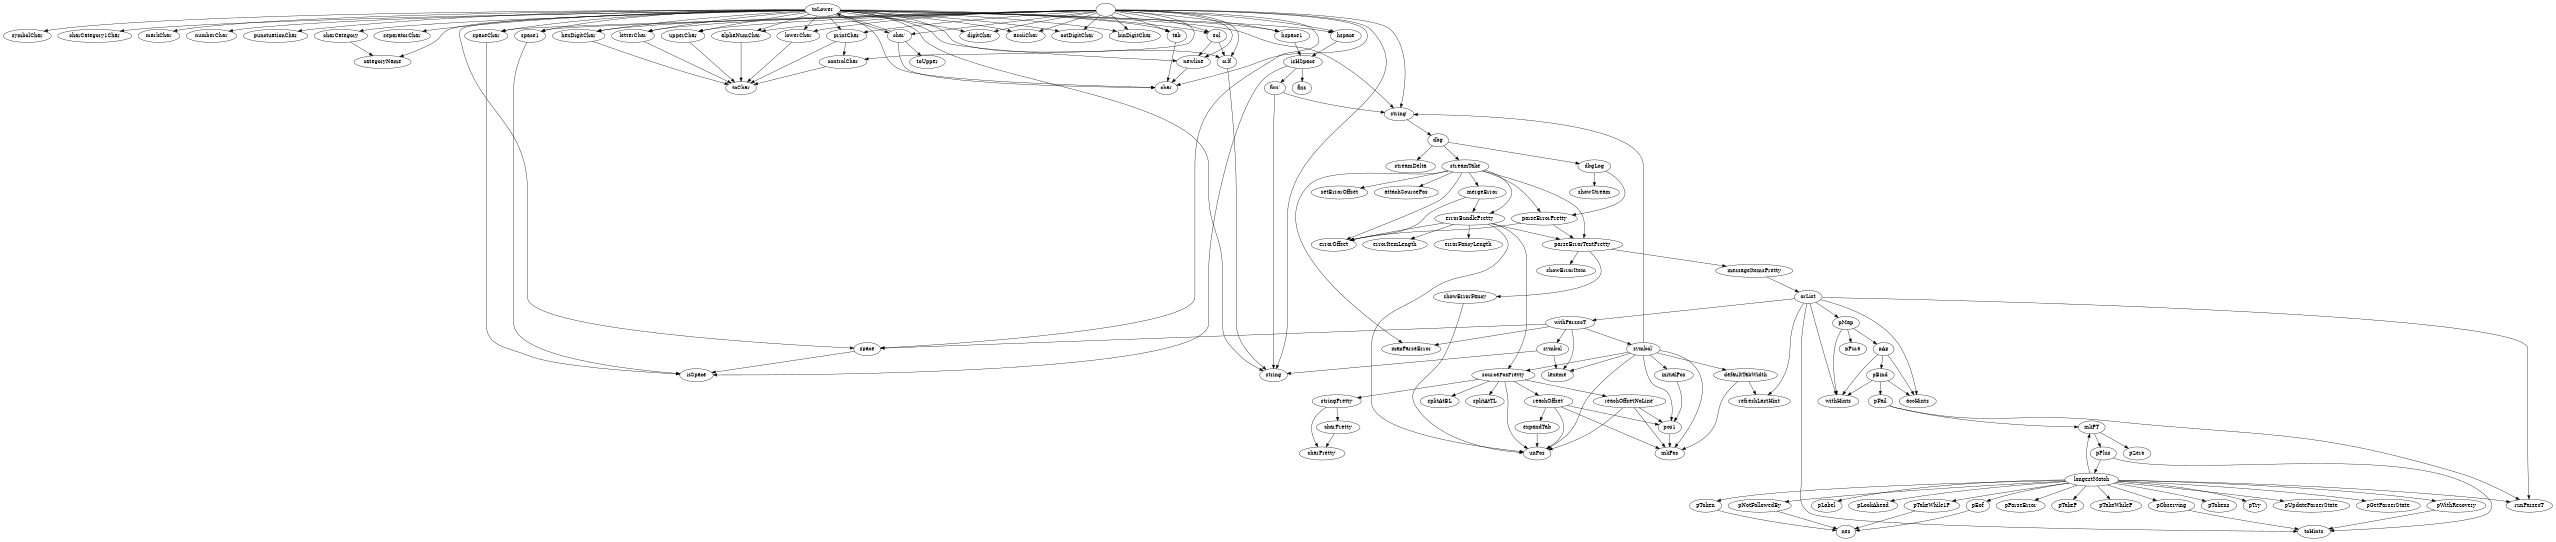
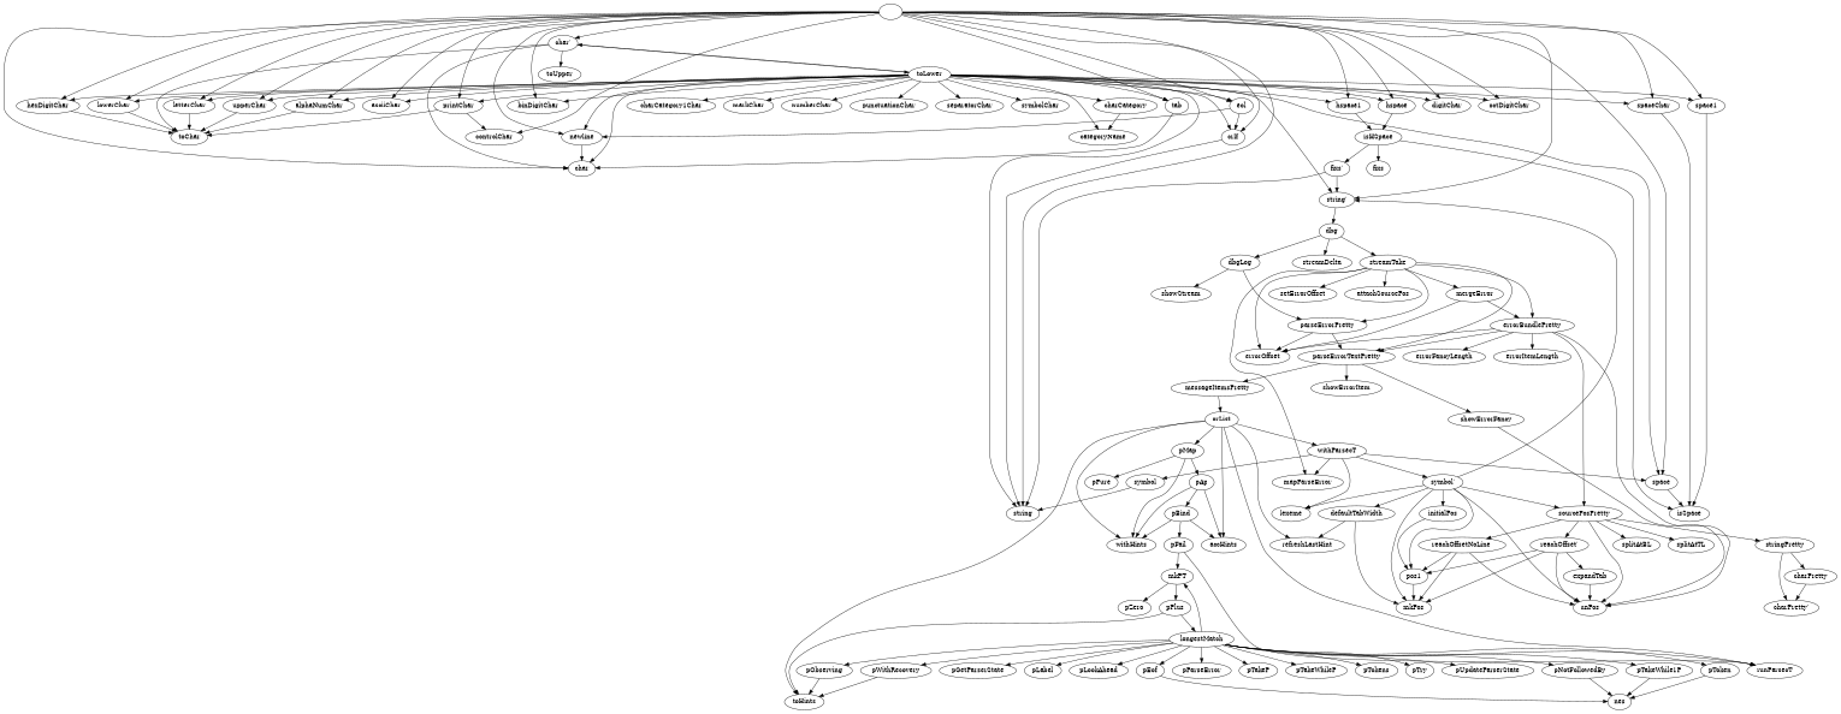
  strict digraph {
    node [style=solid]
    alphaNumChar
    toChar
    charCategory
    categoryName
    charPretty
    "charPretty\'"
    "char\'"
    char
    toLower
    toUpper
    asciiChar
    binDigitChar
    crlf
    string
    digitChar
    eol
    newline
    "string\'"
    hexDigitChar
    hspace
    hspace1
    n22 [label=charCategory1Char]
    letterChar
    lowerChar
    markChar
    numberChar
    octDigitChar
    printChar
    punctuationChar
    separatorChar
    space
    space1
    spaceChar
    symbolChar
    tab
    upperChar
    controlChar
    dbg
    dbgLog
    streamDelta
    streamTake
    parseErrorPretty
    showStream
    attachSourcePos
    errorBundlePretty
    errorOffset
    parseErrorTextPretty
    mapParseError
    mergeError
    setErrorOffset
    defaultTabWidth
    mkPos
    refreshLastHint
    errorFancyLength
    errorItemLength
    sourcePosPretty
    unPos
    messageItemsPretty
    showErrorFancy
    showErrorItem
    "reachOffsetNoLine\'"
    "reachOffset\'"
    splitAtBL
    splitAtTL
    stringPretty
    expandTab
    "fixs\'"
    isHSpace
    fixs
    isSpace
    initialPos
    pos1
    longestMatch
    mkPT
    pEof
    pGetParserState
    pLabel
    pLookAhead
    pNotFollowedBy
    pObserving
    pParseError
    pTakeP
    pTakeWhile1P
    pTakeWhileP
    pToken
    pTokens
    pTry
    pUpdateParserState
    pWithRecovery
    runParsecT
    pPlus
    pZero
    nes
    toHints
    orList
    accHints
    pMap
    withHints
    withParsecT
    pAp
    pPure
    lexeme
    symbol
    "symbol\'"
    pBind
    pFail
    "" [style=""]
    alphaNumChar -> toChar
    charCategory -> categoryName
    charPretty -> "charPretty\'"
    "char\'" -> char
    "char\'" -> toLower
    "char\'" -> toUpper
    toLower -> alphaNumChar
    toLower -> charCategory
    toLower -> categoryName
    toLower -> "char\'"
    toLower -> char
    toLower -> asciiChar
    toLower -> binDigitChar
    toLower -> crlf
    toLower -> string
    toLower -> digitChar
    toLower -> eol
    toLower -> newline
    toLower -> "string\'"
    toLower -> hexDigitChar
    toLower -> hspace
    toLower -> hspace1
    toLower -> n22
    toLower -> letterChar
    toLower -> lowerChar
    toLower -> markChar
    toLower -> numberChar
    toLower -> octDigitChar
    toLower -> printChar
    toLower -> punctuationChar
    toLower -> separatorChar
    toLower -> space
    toLower -> space1
    toLower -> spaceChar
    toLower -> symbolChar
    toLower -> tab
    toLower -> upperChar
    crlf -> string
    eol -> crlf
    eol -> newline
    newline -> char
    "string\'" -> dbg
    hexDigitChar -> toChar
    hspace -> isHSpace
    hspace1 -> isHSpace
    letterChar -> toChar
    lowerChar -> toChar
    printChar -> toChar
    printChar -> controlChar
    space -> isSpace
    space1 -> isSpace
    spaceChar -> isSpace
    tab -> char
    upperChar -> toChar
-   controlChar -> toChar
+   "char\'" -> toChar
    dbg -> dbgLog
    dbg -> streamDelta
    dbg -> streamTake
    dbgLog -> parseErrorPretty
    dbgLog -> showStream
    streamTake -> parseErrorPretty
    streamTake -> attachSourcePos
    streamTake -> errorBundlePretty
    streamTake -> errorOffset
    streamTake -> parseErrorTextPretty
    streamTake -> mapParseError
    streamTake -> mergeError
    streamTake -> setErrorOffset
    parseErrorPretty -> errorOffset
    parseErrorPretty -> parseErrorTextPretty
    errorBundlePretty -> errorOffset
    errorBundlePretty -> parseErrorTextPretty
    errorBundlePretty -> errorFancyLength
    errorBundlePretty -> errorItemLength
    errorBundlePretty -> sourcePosPretty
    errorBundlePretty -> unPos
    parseErrorTextPretty -> messageItemsPretty
    parseErrorTextPretty -> showErrorFancy
    parseErrorTextPretty -> showErrorItem
    mergeError -> errorBundlePretty
    mergeError -> errorOffset
    defaultTabWidth -> mkPos
    defaultTabWidth -> refreshLastHint
    sourcePosPretty -> unPos
    sourcePosPretty -> "reachOffsetNoLine\'"
    sourcePosPretty -> "reachOffset\'"
    sourcePosPretty -> splitAtBL
    sourcePosPretty -> splitAtTL
    sourcePosPretty -> stringPretty
    messageItemsPretty -> orList
    showErrorFancy -> unPos
    "reachOffsetNoLine\'" -> mkPos
    "reachOffsetNoLine\'" -> unPos
    "reachOffsetNoLine\'" -> pos1
    "reachOffset\'" -> mkPos
    "reachOffset\'" -> unPos
    "reachOffset\'" -> expandTab
    "reachOffset\'" -> pos1
    stringPretty -> charPretty
    stringPretty -> "charPretty\'"
    expandTab -> unPos
    "fixs\'" -> string
    "fixs\'" -> "string\'"
    isHSpace -> "fixs\'"
    isHSpace -> fixs
    isHSpace -> isSpace
    initialPos -> pos1
    pos1 -> mkPos
    longestMatch -> mkPT
    longestMatch -> pEof
    longestMatch -> pGetParserState
    longestMatch -> pLabel
    longestMatch -> pLookAhead
    longestMatch -> pNotFollowedBy
    longestMatch -> pObserving
    longestMatch -> pParseError
    longestMatch -> pTakeP
    longestMatch -> pTakeWhile1P
    longestMatch -> pTakeWhileP
    longestMatch -> pToken
    longestMatch -> pTokens
    longestMatch -> pTry
    longestMatch -> pUpdateParserState
    longestMatch -> pWithRecovery
    longestMatch -> runParsecT
    mkPT -> pPlus
    mkPT -> pZero
    pEof -> nes
    pNotFollowedBy -> nes
    pObserving -> toHints
    pTakeWhile1P -> nes
    pToken -> nes
    pWithRecovery -> toHints
    pPlus -> longestMatch
    pPlus -> toHints
    orList -> refreshLastHint
    orList -> runParsecT
    orList -> toHints
    orList -> accHints
    orList -> pMap
    orList -> withHints
    orList -> withParsecT
    pMap -> withHints
    pMap -> pAp
    pMap -> pPure
    withParsecT -> space
    withParsecT -> mapParseError
    withParsecT -> lexeme
    withParsecT -> symbol
    withParsecT -> "symbol\'"
    pAp -> accHints
    pAp -> withHints
    pAp -> pBind
    symbol -> string
-   symbol -> lexeme
    "symbol\'" -> "string\'"
    "symbol\'" -> defaultTabWidth
    "symbol\'" -> mkPos
    "symbol\'" -> sourcePosPretty
    "symbol\'" -> unPos
    "symbol\'" -> initialPos
    "symbol\'" -> pos1
    "symbol\'" -> lexeme
    pBind -> accHints
    pBind -> withHints
    pBind -> pFail
    pFail -> mkPT
    pFail -> runParsecT
    "" -> alphaNumChar
    "" -> "char\'"
    "" -> char
    "" -> asciiChar
    "" -> binDigitChar
    "" -> crlf
    "" -> string
    "" -> digitChar
    "" -> eol
    "" -> newline
    "" -> "string\'"
    "" -> hexDigitChar
    "" -> hspace
    "" -> hspace1
    "" -> letterChar
    "" -> lowerChar
    "" -> octDigitChar
    "" -> printChar
    "" -> space
    "" -> space1
    "" -> spaceChar
    "" -> tab
    "" -> upperChar
    "" -> controlChar
  }
